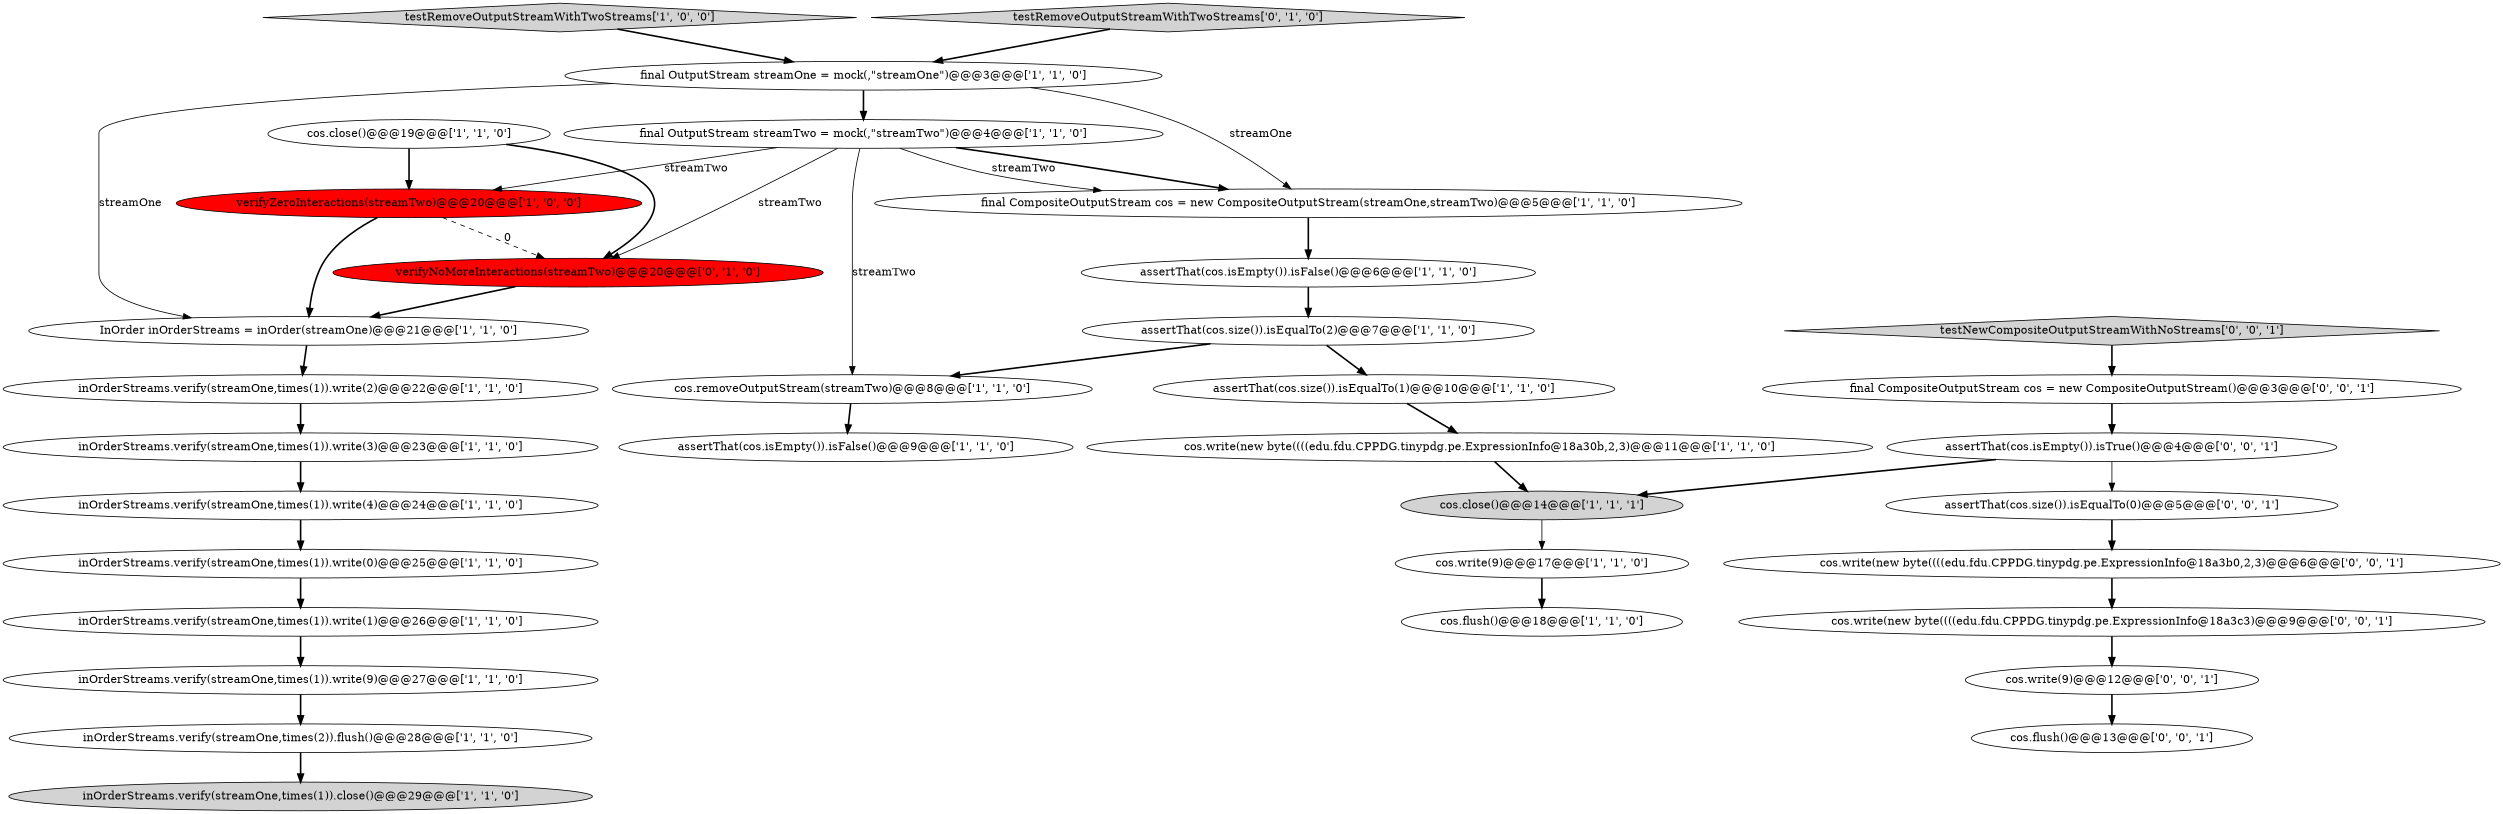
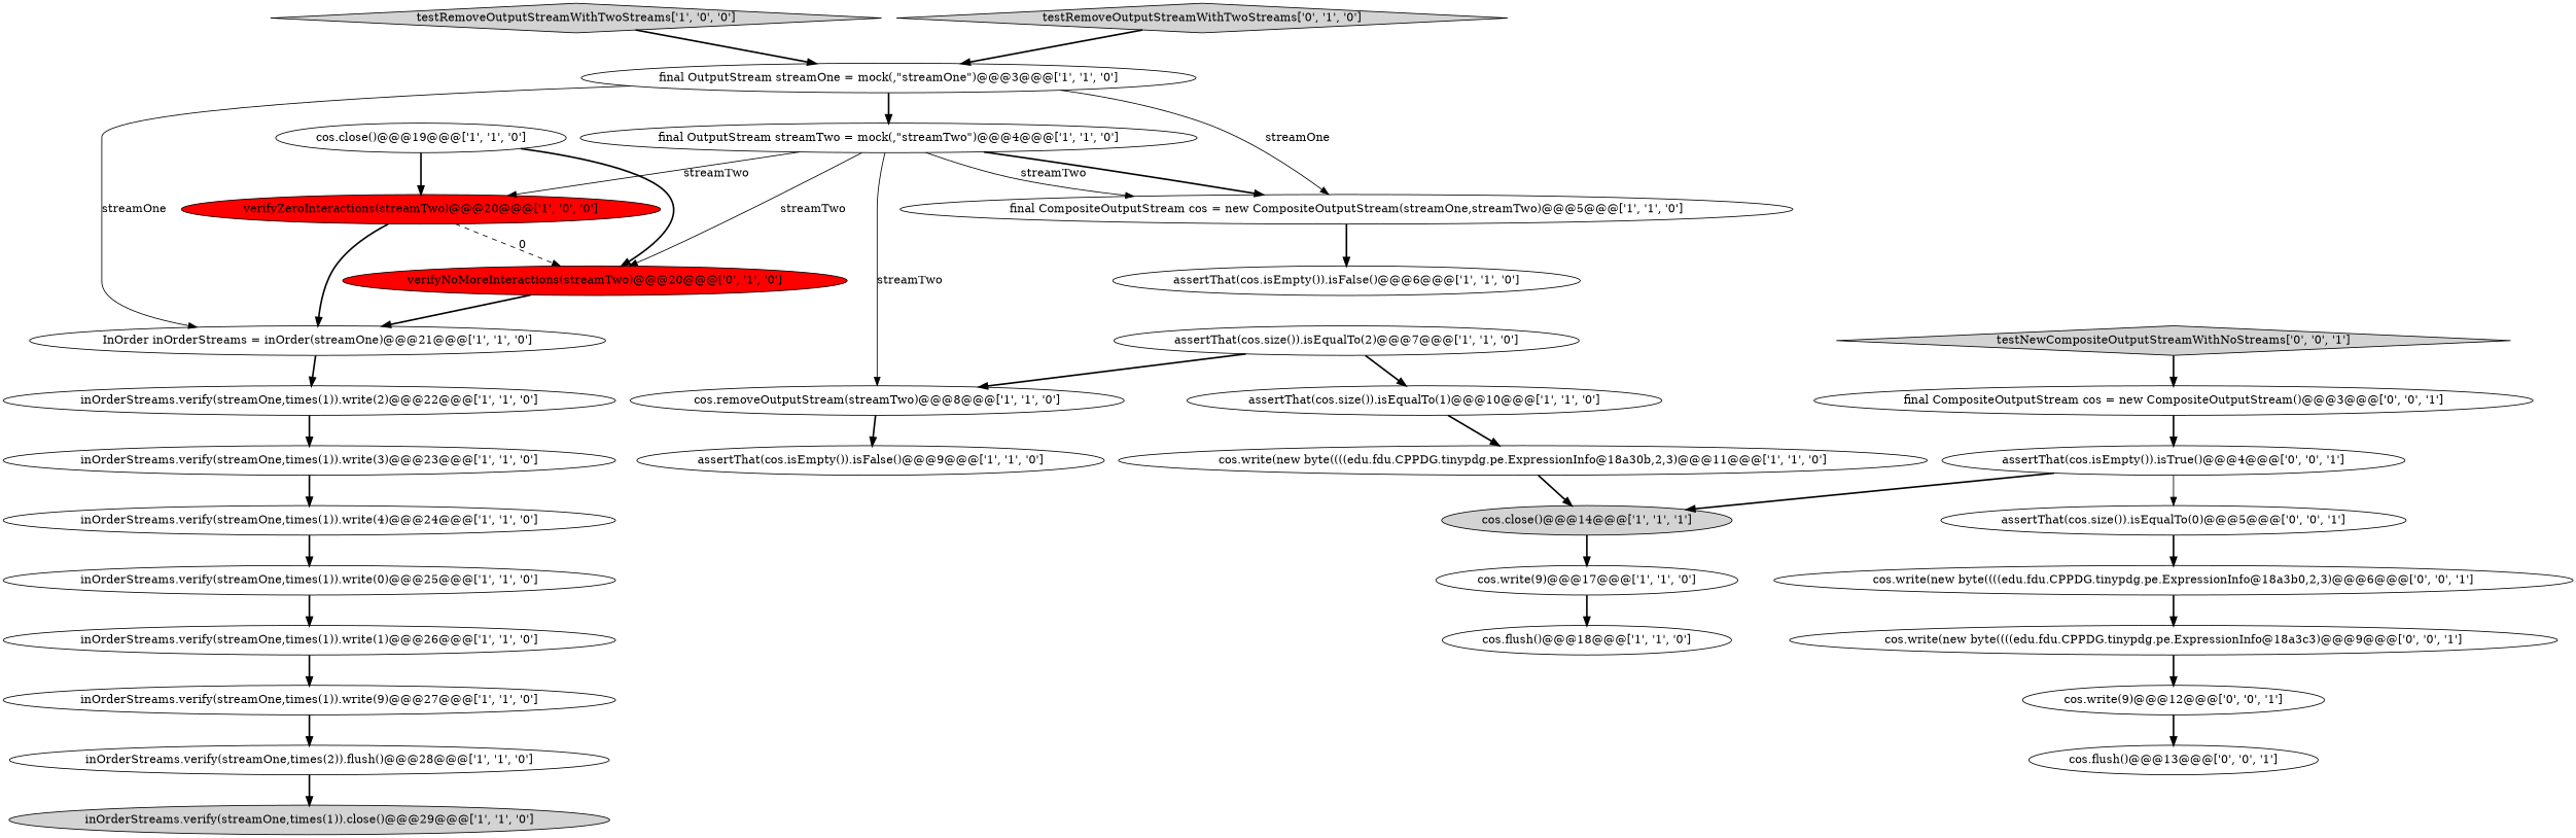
  digraph {
    node [fillcolor=white shape=ellipse style=filled]
    edge [style=bold]
    n1 [label="inOrderStreams.verify(streamOne,times(1)).write(4)@@@24@@@['1', '1', '0']"]
    n2 [label="inOrderStreams.verify(streamOne,times(1)).write(0)@@@25@@@['1', '1', '0']"]
    n3 [label="inOrderStreams.verify(streamOne,times(1)).write(1)@@@26@@@['1', '1', '0']"]
    n4 [fillcolor=lightgray label="testRemoveOutputStreamWithTwoStreams['1', '0', '0']" shape=diamond]
    n5 [label="final OutputStream streamOne = mock(,\"streamOne\")@@@3@@@['1', '1', '0']"]
    n6 [label="final CompositeOutputStream cos = new CompositeOutputStream(streamOne,streamTwo)@@@5@@@['1', '1', '0']"]
    n7 [label="final OutputStream streamTwo = mock(,\"streamTwo\")@@@4@@@['1', '1', '0']"]
    n8 [label="InOrder inOrderStreams = inOrder(streamOne)@@@21@@@['1', '1', '0']"]
    n9 [label="final CompositeOutputStream cos = new CompositeOutputStream()@@@3@@@['0', '0', '1']"]
    n10 [label="assertThat(cos.isEmpty()).isTrue()@@@4@@@['0', '0', '1']"]
    n11 [label="assertThat(cos.size()).isEqualTo(0)@@@5@@@['0', '0', '1']"]
    n12 [fillcolor=lightgray label="cos.close()@@@14@@@['1', '1', '1']"]
    n13 [label="cos.write(new byte((((edu.fdu.CPPDG.tinypdg.pe.ExpressionInfo@18a3b0,2,3)@@@6@@@['0', '0', '1']"]
    n14 [label="assertThat(cos.isEmpty()).isFalse()@@@6@@@['1', '1', '0']"]
    n15 [label="assertThat(cos.size()).isEqualTo(2)@@@7@@@['1', '1', '0']"]
    n16 [fillcolor=red label="verifyNoMoreInteractions(streamTwo)@@@20@@@['0', '1', '0']"]
    n17 [label="cos.removeOutputStream(streamTwo)@@@8@@@['1', '1', '0']"]
    n18 [fillcolor=red label="verifyZeroInteractions(streamTwo)@@@20@@@['1', '0', '0']"]
    n19 [label="assertThat(cos.isEmpty()).isFalse()@@@9@@@['1', '1', '0']"]
    n20 [label="cos.flush()@@@18@@@['1', '1', '0']"]
    n21 [label="cos.close()@@@19@@@['1', '1', '0']"]
    n22 [label="cos.write(new byte((((edu.fdu.CPPDG.tinypdg.pe.ExpressionInfo@18a3c3)@@@9@@@['0', '0', '1']"]
    n23 [label="cos.write(9)@@@12@@@['0', '0', '1']"]
    n24 [label="inOrderStreams.verify(streamOne,times(1)).write(9)@@@27@@@['1', '1', '0']"]
    n25 [label="inOrderStreams.verify(streamOne,times(2)).flush()@@@28@@@['1', '1', '0']"]
    n26 [fillcolor=lightgray label="inOrderStreams.verify(streamOne,times(1)).close()@@@29@@@['1', '1', '0']"]
    n27 [label="inOrderStreams.verify(streamOne,times(1)).write(2)@@@22@@@['1', '1', '0']"]
    n28 [label="cos.flush()@@@13@@@['0', '0', '1']"]
    n29 [label="cos.write(9)@@@17@@@['1', '1', '0']"]
    n30 [label="inOrderStreams.verify(streamOne,times(1)).write(3)@@@23@@@['1', '1', '0']"]
    n31 [label="assertThat(cos.size()).isEqualTo(1)@@@10@@@['1', '1', '0']"]
    n32 [label="cos.write(new byte((((edu.fdu.CPPDG.tinypdg.pe.ExpressionInfo@18a30b,2,3)@@@11@@@['1', '1', '0']"]
    n33 [fillcolor=lightgray label="testNewCompositeOutputStreamWithNoStreams['0', '0', '1']" shape=diamond]
    n34 [fillcolor=lightgray label="testRemoveOutputStreamWithTwoStreams['0', '1', '0']" shape=diamond]
    n1 -> n2
    n2 -> n3
    n3 -> n24
    n4 -> n5
    n5 -> n6 [label=streamOne style=solid]
    n5 -> n7
    n5 -> n8 [label=streamOne style=solid]
    n6 -> n14
    n7 -> n6
    n7 -> n6 [label=streamTwo style=solid]
    n7 -> n16 [label=streamTwo style=solid]
    n7 -> n17 [label=streamTwo style=solid]
    n7 -> n18 [label=streamTwo style=solid]
    n8 -> n27
    n9 -> n10
    n10 -> n11 [style=solid]
    n10 -> n12
    n11 -> n13
-   n12 -> n29 [style=solid]
+   n12 -> n29
    n13 -> n22
-   n14 -> n15
    n15 -> n17
    n15 -> n31
    n16 -> n8
    n17 -> n19
    n18 -> n8
    n18 -> n16 [label=0 style=dashed]
    n21 -> n16
    n21 -> n18
    n22 -> n23
    n23 -> n28
    n24 -> n25
    n25 -> n26
    n27 -> n30
    n29 -> n20
    n30 -> n1
    n31 -> n32
    n32 -> n12
    n33 -> n9
    n34 -> n5
  }
